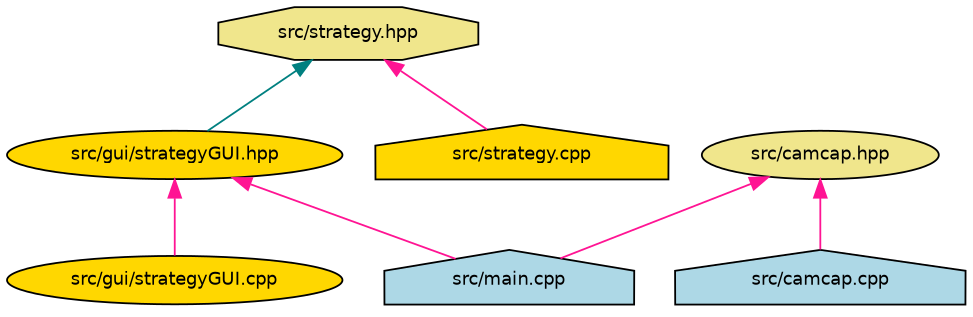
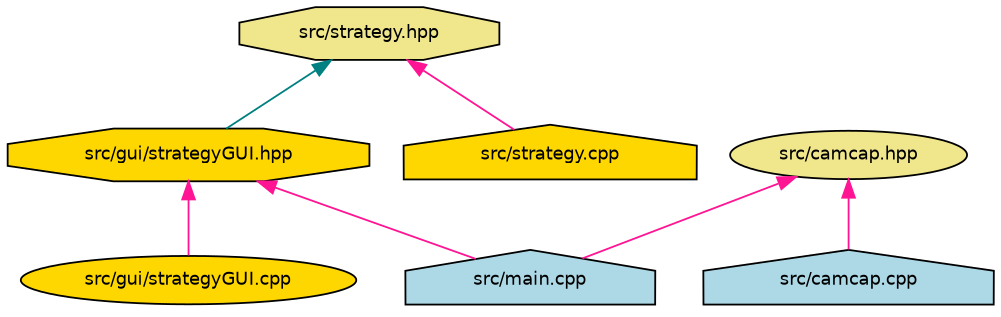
  digraph {
    node [color=black fillcolor=gold fontname=Helvetica fontsize=10 shape=house style=filled]
    edge [color=deeppink dir=back fontname=Helvetica fontsize=10 labelfontname=Helvetica labelfontsize=10 style=solid]
    n1 [fillcolor=khaki fontcolor=black height=0.2 label="src/strategy.hpp" shape=octagon width=0.4]
-   n2 [height=0.2 label="src/gui/strategyGUI.hpp" shape=ellipse width=0.4]
+   n2 [height=0.2 label="src/gui/strategyGUI.hpp" shape=octagon width=0.4]
    n3 [height=0.2 label="src/strategy.cpp" width=0.4]
    n4 [height=0.2 label="src/gui/strategyGUI.cpp" shape=ellipse width=0.4]
    n5 [fillcolor=lightblue height=0.2 label="src/main.cpp" width=0.4]
    n6 [fillcolor=khaki height=0.2 label="src/camcap.hpp" shape=ellipse width=0.4]
    n7 [fillcolor=lightblue height=0.2 label="src/camcap.cpp" width=0.4]
    n1 -> n2 [color=teal]
    n1 -> n3
    n2 -> n4
    n2 -> n5
    n6 -> n5
    n6 -> n7
  }
